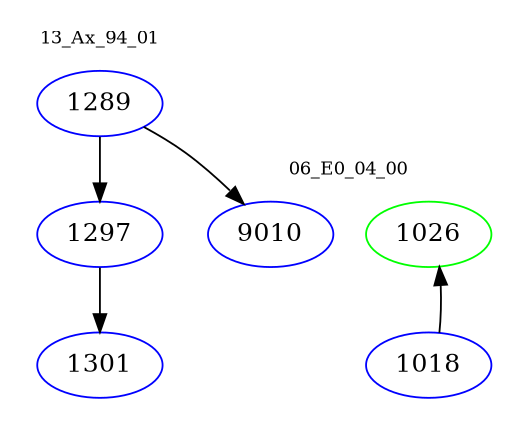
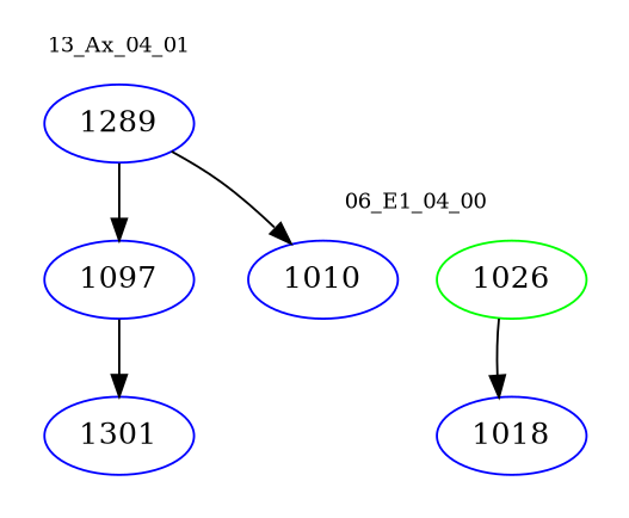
  digraph {
    node [color=blue]
    edge [color=black]
    n1 [label=1289]
-   n2 [label=1297]
+   n2 [label=1097]
    n3 [label=1301]
    n4 [color=green label=1026]
    n5 [label=1018]
-   n6 [label=9010]
+   n6 [label=1010]
    subgraph cluster_1 {
      color=white
      fontsize=10
-     label="13_Ax_94_01"
+     label="13_Ax_04_01"
      n1
      n2
      n3
    }
    subgraph cluster_2 {
      color=white
      fontsize=10
-     label="06_E0_04_00"
+     label="06_E1_04_00"
      n4
      n5
      n6
    }
    n1 -> n2
    n1 -> n6
    n2 -> n3
-   n5 -> n4
+   n4 -> n5
  }
